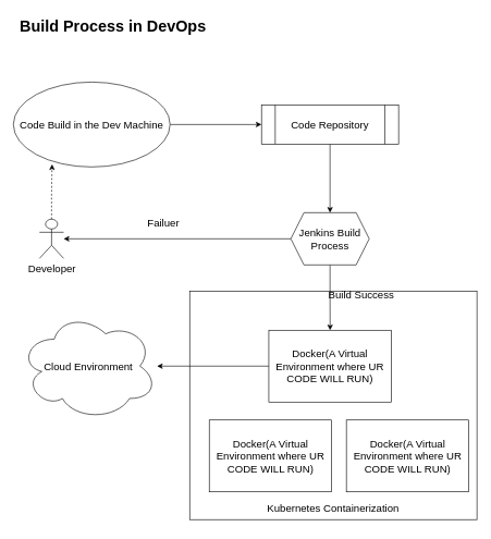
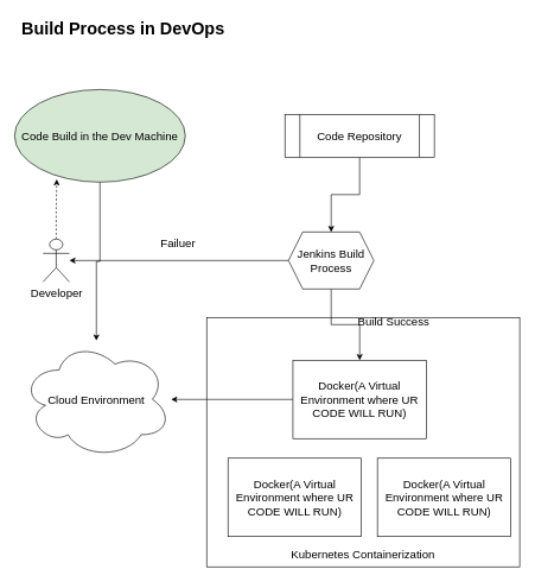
  <mxCell id="0" />
  <mxCell id="1" parent="0" />
  <mxCell id="2" value="" style="rounded=0;whiteSpace=wrap;html=1;fontSize=16;" vertex="1" parent="1"><mxGeometry x="290" y="445" width="440" height="350" as="geometry" /></mxCell>
  <mxCell id="3" value="&lt;h1&gt;Build Process in DevOps&lt;/h1&gt;" style="text;html=1;strokeColor=none;fillColor=none;spacing=5;spacingTop=-20;whiteSpace=wrap;overflow=hidden;rounded=0;" vertex="1" parent="1"><mxGeometry x="25" y="20" width="420" height="50" as="geometry" /></mxCell>
- <mxCell id="4" value="" style="edgeStyle=orthogonalEdgeStyle;rounded=0;orthogonalLoop=1;jettySize=auto;html=1;fontSize=16;" edge="1" parent="1" source="5" target="7"><mxGeometry relative="1" as="geometry" /></mxCell>
- <mxCell id="5" value="Code Build in the Dev Machine" style="ellipse;whiteSpace=wrap;html=1;fontSize=16;" vertex="1" parent="1"><mxGeometry x="20" y="125" width="240" height="130" as="geometry" /></mxCell>
+ <mxCell id="4" value="" style="edgeStyle=orthogonalEdgeStyle;rounded=0;orthogonalLoop=1;jettySize=auto;html=1;fontSize=16;" edge="1" parent="1" source="5" target="13"><mxGeometry relative="1" as="geometry" /></mxCell>
+ <mxCell id="5" value="Code Build in the Dev Machine" style="ellipse;whiteSpace=wrap;html=1;fontSize=16;fillColor=#d5e8d4;" vertex="1" parent="1"><mxGeometry x="20" y="125" width="240" height="130" as="geometry" /></mxCell>
  <mxCell id="6" style="edgeStyle=orthogonalEdgeStyle;rounded=0;orthogonalLoop=1;jettySize=auto;html=1;entryX=0.5;entryY=0;entryDx=0;entryDy=0;fontSize=16;" edge="1" parent="1" source="7" target="10"><mxGeometry relative="1" as="geometry" /></mxCell>
  <mxCell id="7" value="Code Repository" style="shape=process;whiteSpace=wrap;html=1;backgroundOutline=1;fontSize=16;" vertex="1" parent="1"><mxGeometry x="400" y="160" width="210" height="60" as="geometry" /></mxCell>
  <mxCell id="8" value="" style="edgeStyle=orthogonalEdgeStyle;rounded=0;orthogonalLoop=1;jettySize=auto;html=1;fontSize=16;" edge="1" parent="1" source="10" target="12"><mxGeometry relative="1" as="geometry" /></mxCell>
  <mxCell id="9" style="edgeStyle=orthogonalEdgeStyle;rounded=0;orthogonalLoop=1;jettySize=auto;html=1;fontSize=16;" edge="1" parent="1" source="10" target="15"><mxGeometry relative="1" as="geometry"><mxPoint x="130" y="325" as="targetPoint" /></mxGeometry></mxCell>
- <mxCell id="10" value="Jenkins Build Process" style="shape=hexagon;perimeter=hexagonPerimeter2;whiteSpace=wrap;html=1;fixedSize=1;fontSize=16;" vertex="1" parent="1"><mxGeometry x="445" y="325" width="120" height="80" as="geometry" /></mxCell>
+ <mxCell id="10" value="Jenkins Build Process" style="shape=hexagon;perimeter=hexagonPerimeter2;whiteSpace=wrap;html=1;fixedSize=1;fontSize=16;" vertex="1" parent="1"><mxGeometry x="405" y="325" width="120" height="80" as="geometry" /></mxCell>
  <mxCell id="11" value="" style="edgeStyle=orthogonalEdgeStyle;rounded=0;orthogonalLoop=1;jettySize=auto;html=1;fontSize=16;" edge="1" parent="1" source="12" target="13"><mxGeometry relative="1" as="geometry" /></mxCell>
  <mxCell id="12" value="Docker(A Virtual Environment where UR CODE WILL RUN)" style="whiteSpace=wrap;html=1;fontSize=16;" vertex="1" parent="1"><mxGeometry x="411.25" y="505" width="187.5" height="110" as="geometry" /></mxCell>
  <mxCell id="13" value="Cloud Environment" style="ellipse;shape=cloud;whiteSpace=wrap;html=1;fontSize=16;" vertex="1" parent="1"><mxGeometry x="30" y="477.5" width="210" height="165" as="geometry" /></mxCell>
  <mxCell id="14" style="edgeStyle=orthogonalEdgeStyle;rounded=0;orthogonalLoop=1;jettySize=auto;html=1;entryX=0.247;entryY=0.969;entryDx=0;entryDy=0;entryPerimeter=0;fontSize=16;dashed=1;" edge="1" parent="1" source="15" target="5"><mxGeometry relative="1" as="geometry" /></mxCell>
  <mxCell id="15" value="Developer" style="shape=umlActor;verticalLabelPosition=bottom;verticalAlign=top;html=1;outlineConnect=0;fontSize=16;" vertex="1" parent="1"><mxGeometry x="60" y="335" width="37" height="60" as="geometry" /></mxCell>
  <mxCell id="16" value="Failuer" style="text;html=1;strokeColor=none;fillColor=none;align=center;verticalAlign=middle;whiteSpace=wrap;rounded=0;fontSize=16;" vertex="1" parent="1"><mxGeometry x="220" y="325" width="60" height="30" as="geometry" /></mxCell>
  <mxCell id="17" value="Build Success" style="text;html=1;strokeColor=none;fillColor=none;align=center;verticalAlign=middle;whiteSpace=wrap;rounded=0;fontSize=16;" vertex="1" parent="1"><mxGeometry x="477.5" y="435" width="150" height="30" as="geometry" /></mxCell>
  <mxCell id="18" value="Docker(A Virtual Environment where UR CODE WILL RUN)" style="whiteSpace=wrap;html=1;fontSize=16;" vertex="1" parent="1"><mxGeometry x="320" y="642.5" width="187.5" height="110" as="geometry" /></mxCell>
  <mxCell id="19" value="Docker(A Virtual Environment where UR CODE WILL RUN)" style="whiteSpace=wrap;html=1;fontSize=16;" vertex="1" parent="1"><mxGeometry x="530" y="642.5" width="187.5" height="110" as="geometry" /></mxCell>
  <mxCell id="20" value="Kubernetes Containerization" style="text;html=1;strokeColor=none;fillColor=none;align=center;verticalAlign=middle;whiteSpace=wrap;rounded=0;fontSize=16;" vertex="1" parent="1"><mxGeometry x="340" y="752.5" width="340" height="50" as="geometry" /></mxCell>
